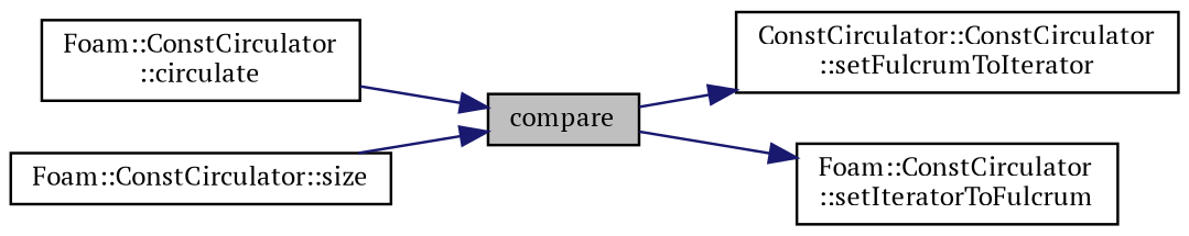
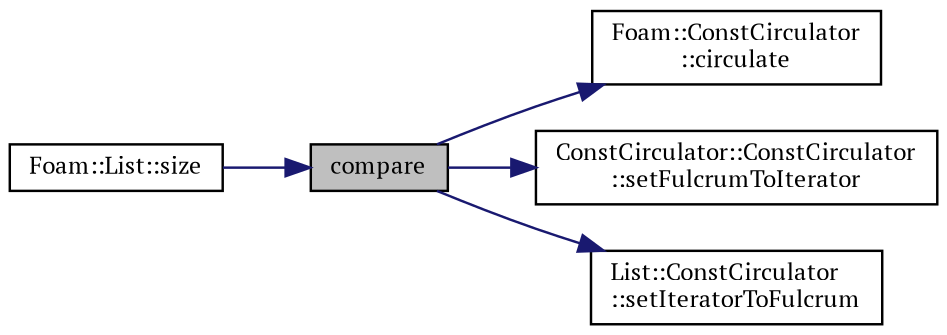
  digraph {
    fontname="PT Serif"
    rankdir=LR
    node [color=black fontname="PT Serif" fontsize=10 shape=record]
    edge [color=midnightblue fontname="PT Serif" fontsize=10 labelfontname=Helvetica labelfontsize=10 style=solid]
    n1 [fillcolor=grey75 fontcolor=black height=0.2 label=compare style=filled width=0.4]
    n2 [height=0.2 label="Foam::ConstCirculator\l::circulate" width=0.4]
    n3 [height=0.2 label="ConstCirculator::ConstCirculator\l::setFulcrumToIterator" width=0.4]
-   n4 [height=0.2 label="Foam::ConstCirculator\l::setIteratorToFulcrum" width=0.4]
-   n5 [height=0.2 label="Foam::ConstCirculator::size" width=0.4]
-   n2 -> n1
+   n4 [height=0.2 label="List::ConstCirculator\l::setIteratorToFulcrum" width=0.4]
+   n5 [height=0.2 label="Foam::List::size" width=0.4]
+   n1 -> n2
    n1 -> n3
    n1 -> n4
    n5 -> n1
  }
